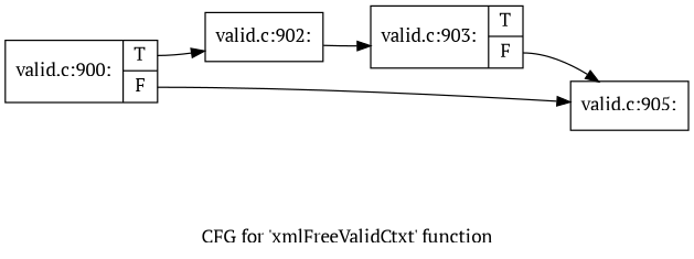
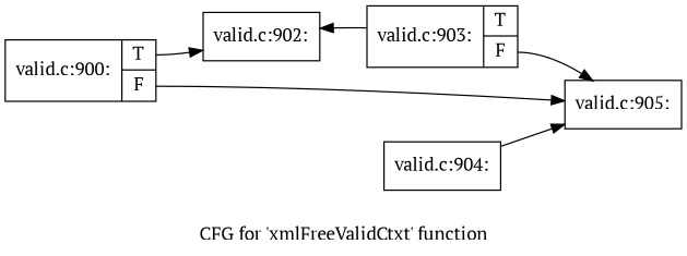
  digraph {
    fontname="PT Serif"
    label="CFG for 'xmlFreeValidCtxt' function"
    rankdir=LR
    node [fontname="PT Serif" shape=record]
    edge [fontname="PT Serif"]
    n1 [label="{valid.c:900:|{<s0>T|<s1>F}}"]
    n2 [label="{valid.c:902:}"]
    n3 [label="{valid.c:905:}"]
    n4 [label="{valid.c:903:|{<s0>T|<s1>F}}"]
+   n5 [label="{valid.c:904:}"]
    n1 -> n2 [tailport=s0]
    n1 -> n3 [tailport=s1]
-   n2 -> n4
+   n4 -> n2
    n4 -> n3 [tailport=s1]
+   n5 -> n3
  }
